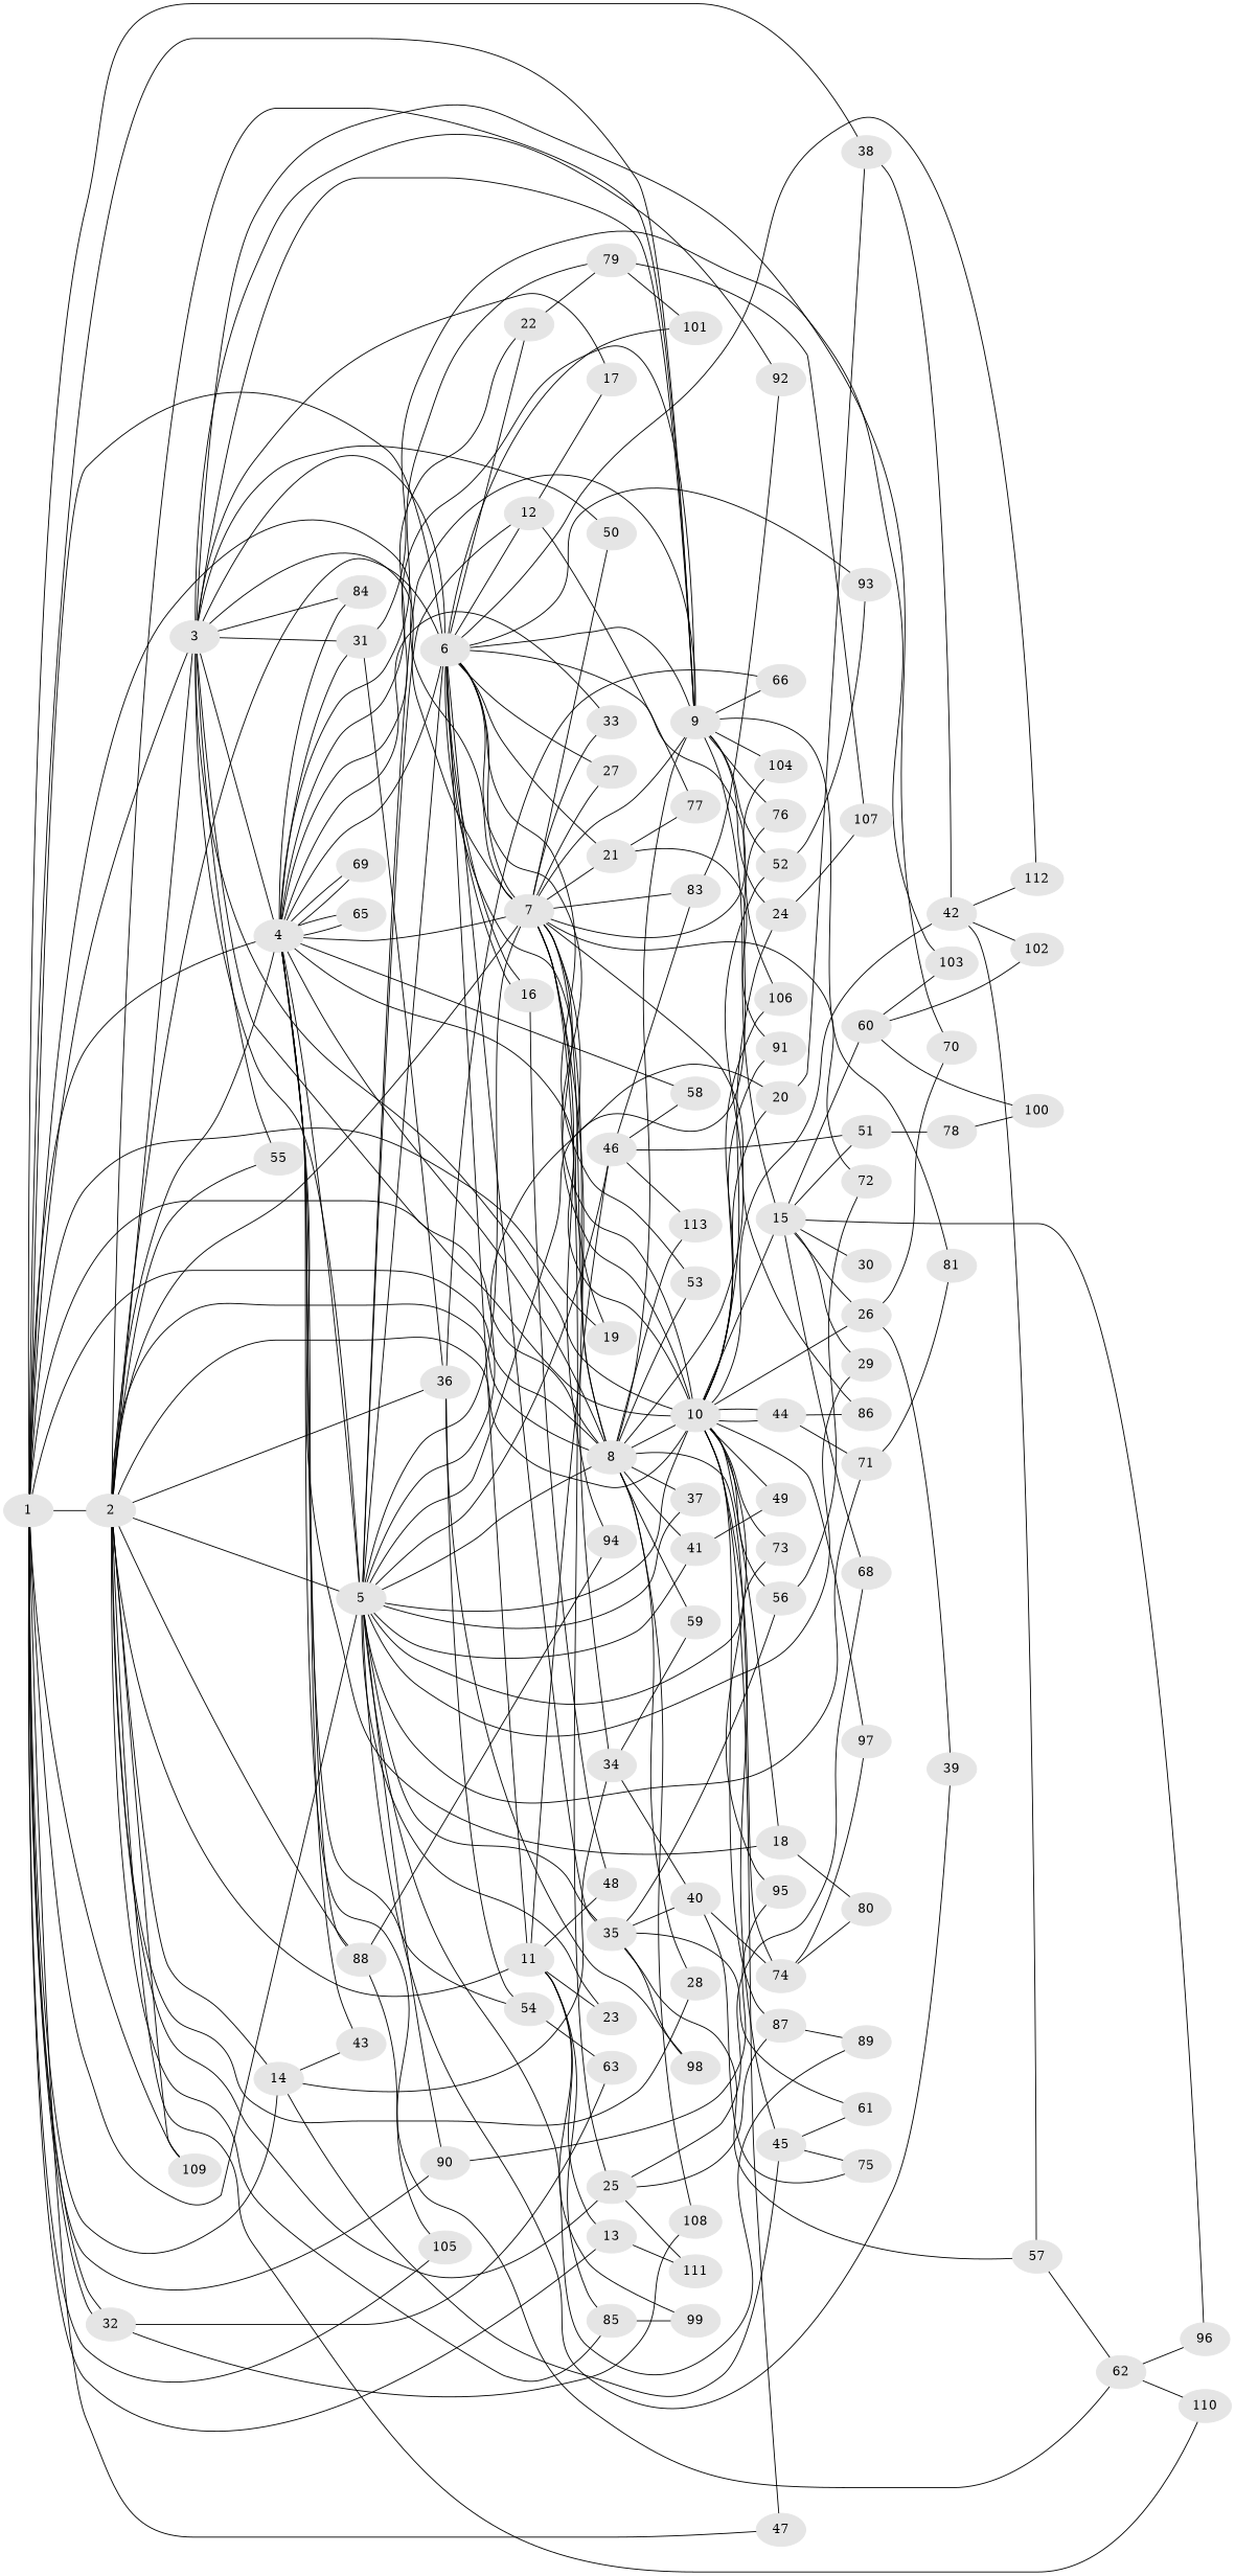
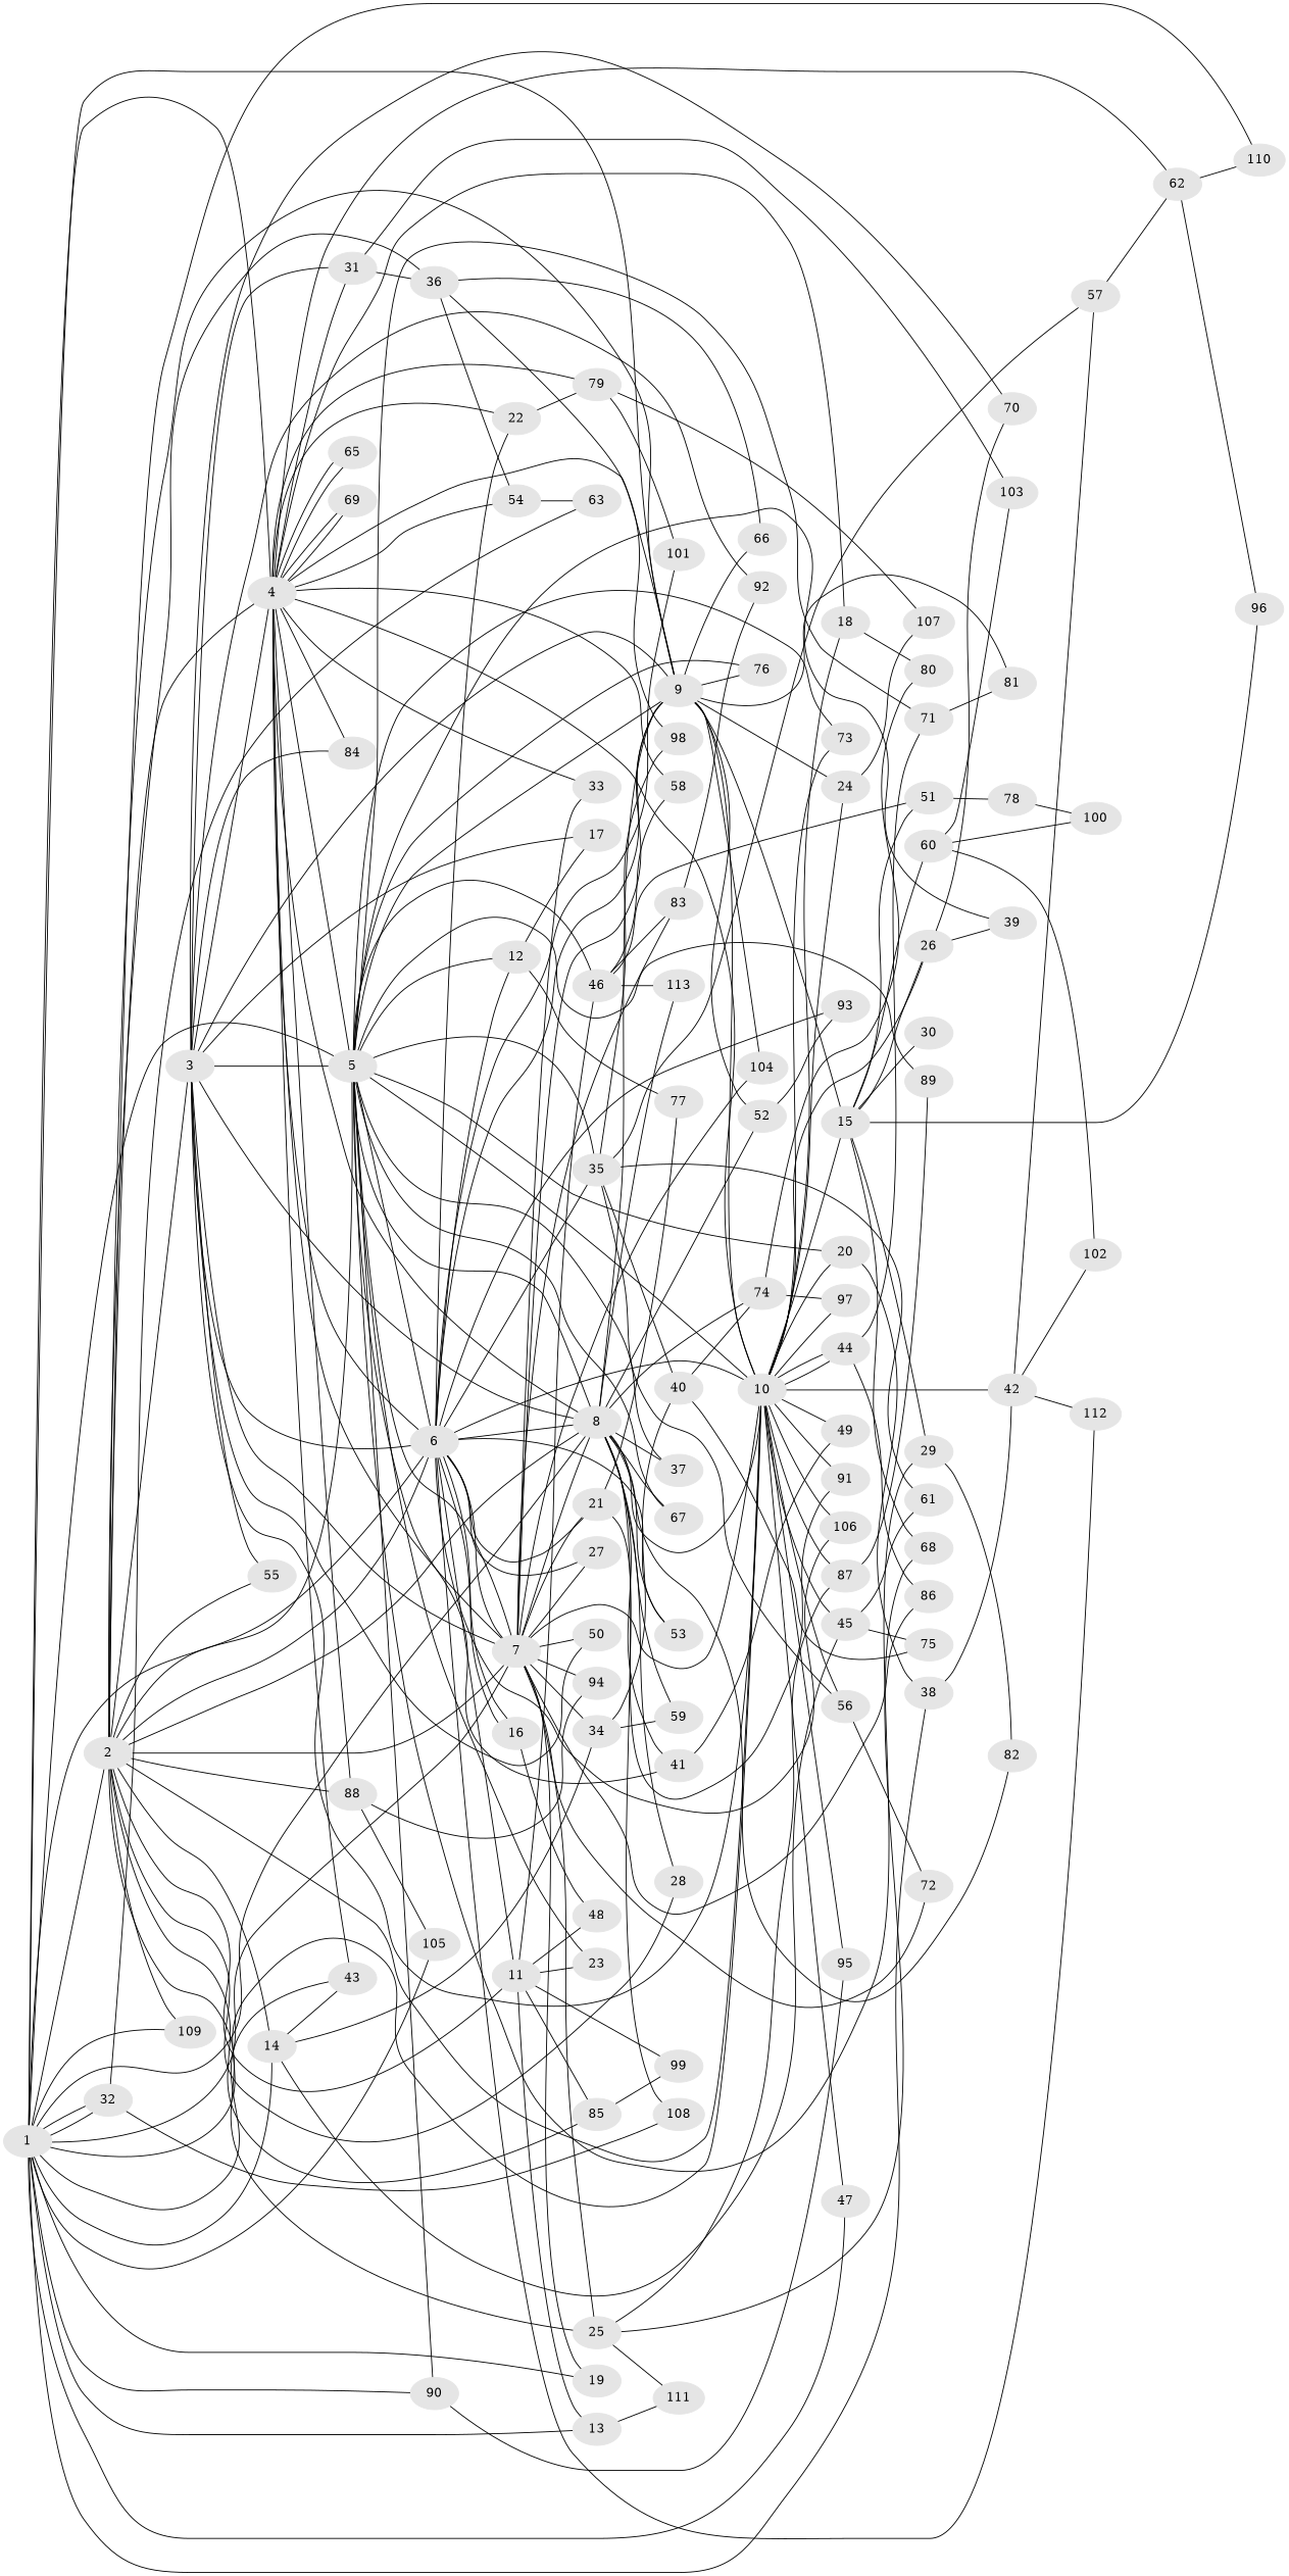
  graph {
    rankdir=LR
    node [color=gray90 style=filled]
    1
    2
    3
    4
    5
    6
    7
    8
    9
    10
    13
    14
    19
    32
    38
    47
    90
    105
    109
    11
    25
    28
    36
    55
    85
    88
    110
    17
    31
    50
    70
    84
    92
    18
    22
    33
    43
    54
    58
    62
    65
    69
    79
    12
    20
    23
    29
    35
    37
    39
    41
    46
+   67
    71
    73
    76
    89
    16
    21
    27
    53
    93
    101
    106
    112
    34
    72
    83
    86
    94
    104
    52
    59
    74
+   82
    108
    113
    15
    24
    66
    81
    26
    42
    44
    45
    49
    56
    87
    91
    95
    97
    111
    63
    48
    99
    68
    98
    103
    80
    96
    107
    77
    40
    57
    61
    51
    30
    60
    102
    75
    78
    100
    1 -- 2
-   1 -- 3
+   1 -- 43
    1 -- 4
    1 -- 5
    1 -- 6
    1 -- 7
    1 -- 8
    1 -- 9
    1 -- 10
    1 -- 13
    1 -- 14
    1 -- 19
    1 -- 32
    1 -- 32
    1 -- 38
    1 -- 47
    1 -- 90
    1 -- 105
    1 -- 109
    2 -- 3
    2 -- 4
    2 -- 5
    2 -- 6
    2 -- 7
    2 -- 8
    2 -- 9
    2 -- 10
    2 -- 14
    2 -- 109
    2 -- 11
    2 -- 25
    2 -- 28
    2 -- 36
    2 -- 55
    2 -- 85
    2 -- 88
    2 -- 110
    3 -- 4
    3 -- 5
    3 -- 6
    3 -- 7
    3 -- 8
    3 -- 9
    3 -- 10
    3 -- 55
    3 -- 17
    3 -- 31
    3 -- 50
    3 -- 70
    3 -- 84
    3 -- 92
    4 -- 5
    4 -- 6
    4 -- 7
    4 -- 8
    4 -- 9
    4 -- 10
    4 -- 88
    4 -- 31
    4 -- 84
    4 -- 18
    4 -- 22
    4 -- 33
    4 -- 43
    4 -- 54
    4 -- 58
    4 -- 62
    4 -- 65
    4 -- 65
    4 -- 69
    4 -- 69
    4 -- 79
    5 -- 6
    5 -- 7
    5 -- 8
    5 -- 9
    5 -- 10
    5 -- 90
    5 -- 12
    5 -- 20
    5 -- 23
    5 -- 29
    5 -- 35
    5 -- 37
    5 -- 39
    5 -- 41
    5 -- 46
+   5 -- 67
    5 -- 71
    5 -- 73
    5 -- 76
    5 -- 89
    6 -- 7
    6 -- 8
    6 -- 9
    6 -- 10
    6 -- 11
    6 -- 22
    6 -- 12
    6 -- 35
    6 -- 16
    6 -- 16
    6 -- 21
    6 -- 27
    6 -- 53
    6 -- 93
    6 -- 101
    6 -- 106
    6 -- 112
    7 -- 8
    7 -- 9
    7 -- 10
    7 -- 19
    7 -- 25
    7 -- 50
    7 -- 33
    7 -- 21
    7 -- 27
    7 -- 34
    7 -- 72
    7 -- 83
    7 -- 86
    7 -- 94
    7 -- 104
    8 -- 9
    8 -- 10
    8 -- 28
    8 -- 37
    8 -- 41
+   8 -- 67
    8 -- 53
    8 -- 52
    8 -- 59
    8 -- 74
+   8 -- 82
    8 -- 108
    8 -- 113
+   9 -- 10
    9 -- 76
    9 -- 104
    9 -- 52
    9 -- 15
    9 -- 24
    9 -- 66
    9 -- 81
    10 -- 47
    10 -- 18
    10 -- 20
    10 -- 73
    10 -- 106
    10 -- 15
    10 -- 24
    10 -- 26
    10 -- 42
    10 -- 44
    10 -- 44
    10 -- 45
    10 -- 49
    10 -- 56
    10 -- 87
    10 -- 91
    10 -- 95
    10 -- 97
    13 -- 111
    14 -- 43
    14 -- 34
    14 -- 45
    32 -- 108
    32 -- 63
    38 -- 42
    90 -- 95
    11 -- 13
    11 -- 85
    11 -- 23
    11 -- 46
    11 -- 48
    11 -- 99
    25 -- 87
    25 -- 111
    25 -- 68
    36 -- 54
    36 -- 66
    36 -- 98
    85 -- 99
    88 -- 105
    88 -- 94
    31 -- 36
    31 -- 103
    18 -- 80
    22 -- 79
    54 -- 63
    62 -- 110
    62 -- 96
    79 -- 101
    79 -- 107
    12 -- 17
    12 -- 77
    20 -- 38
+   29 -- 82
    35 -- 56
    35 -- 98
    35 -- 40
    35 -- 57
    35 -- 61
    41 -- 49
    46 -- 58
    46 -- 83
    46 -- 113
    46 -- 51
    71 -- 81
    16 -- 48
    21 -- 91
    21 -- 77
    34 -- 59
    34 -- 40
    83 -- 92
    52 -- 93
    74 -- 97
    74 -- 80
    15 -- 29
    15 -- 26
    15 -- 68
    15 -- 96
    15 -- 51
    15 -- 30
    15 -- 60
    24 -- 107
    26 -- 70
    26 -- 39
    42 -- 112
    42 -- 57
    42 -- 102
    44 -- 71
    44 -- 86
    45 -- 61
    45 -- 75
    56 -- 72
    87 -- 89
    40 -- 74
    40 -- 75
    57 -- 62
    51 -- 78
    60 -- 103
    60 -- 102
    60 -- 100
    78 -- 100
  }
